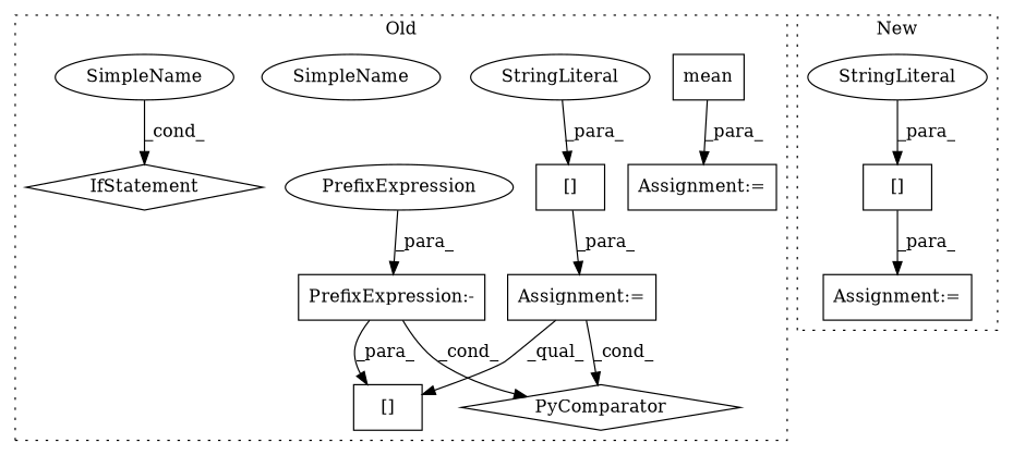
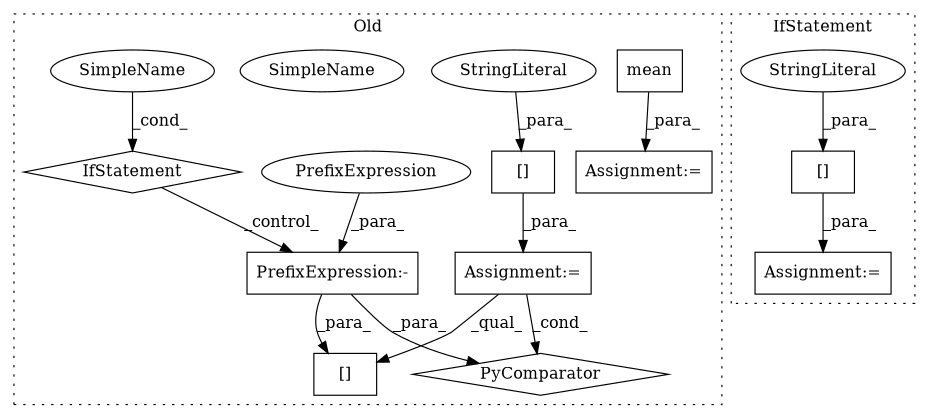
  digraph {
    node [a=7 l=1 s=3237 shape=box]
    n1 [a=32 l="16,-5" label=mean s="3152,3294"]
    n2 [label="Assignment:=" s=3145]
    n3 [l=49 label="Assignment:="]
    n4 [a=2 l="8,1" label="[]" s="3168,3178"]
    n5 [a=113 l=49 label=PyComparator shape=diamond]
    n6 [a=2 l="8,1" label="[]" s="3250,3276"]
    n7 [a=45 l=18 label=StringLiteral s=3258 shape=ellipse]
    n8 [a=38 label="PrefixExpression:-" s=3176]
    n9 [a=34 label=PrefixExpression s=3177 shape=ellipse]
    n10 [a=42 l=5 label=SimpleName s=3281 shape=ellipse]
    n11 [a=25 l=49 label=IfStatement shape=diamond]
    n12 [a=42 l=5 label=SimpleName s=3281 shape=ellipse]
    n13 [a=2 l="8,1" label="[]" s="3138,3160"]
    n14 [a=45 l=14 label=StringLiteral s=3146 shape=ellipse]
    n15 [label="Assignment:=" s=3137]
    subgraph cluster_1 {
      label=Old
      style=dotted
      n1
      n2
      n3
      n4
      n5
      n6
      n7
      n8
      n9
      n10
      n11
      n12
    }
    subgraph cluster_2 {
-     label=New
+     label=IfStatement
      style=dotted
      n13
      n14
      n15
    }
    n1 -> n2 [label=_para_]
    n3 -> n4 [label=_qual_]
    n3 -> n5 [label=_cond_]
    n6 -> n3 [label=_para_]
    n7 -> n6 [label=_para_]
    n8 -> n4 [label=_para_]
-   n8 -> n5 [label=_cond_]
+   n8 -> n5 [label=_para_]
    n9 -> n8 [label=_para_]
+   n11 -> n8 [label=_control_]
    n12 -> n11 [label=_cond_]
    n13 -> n15 [label=_para_]
    n14 -> n13 [label=_para_]
  }
